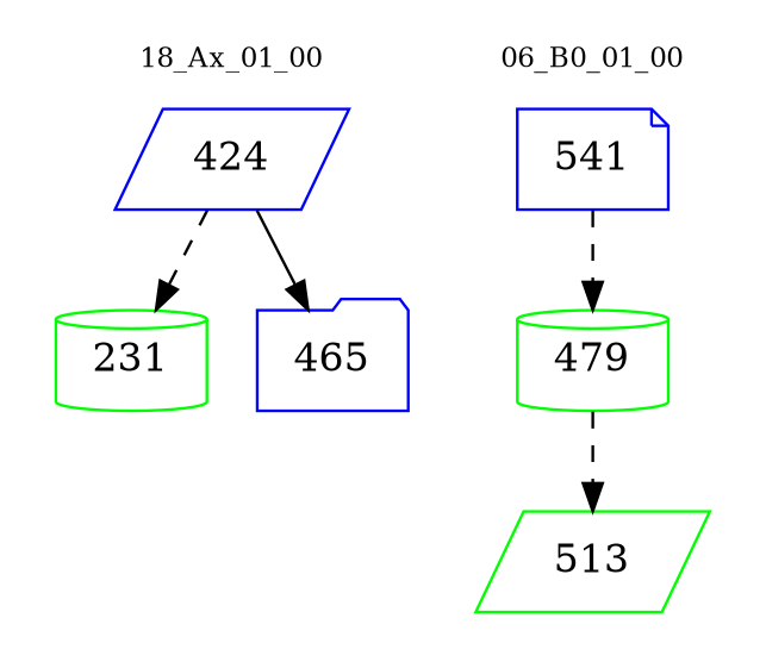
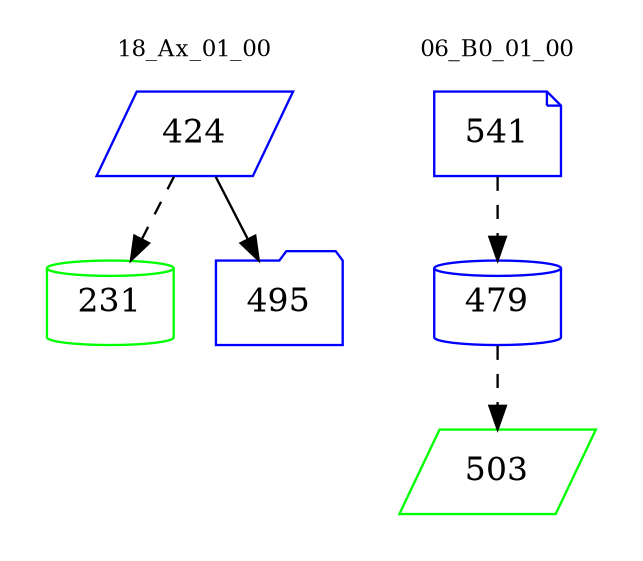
  digraph {
    node [color=blue shape=parallelogram]
    edge [color=black style=dashed]
    n1 [label=424]
    n2 [color=green label=231 shape=cylinder]
-   n3 [label=465 shape=folder]
-   n4 [color=green label=479 shape=cylinder]
+   n3 [label=495 shape=folder]
+   n4 [label=479 shape=cylinder]
    n5 [label=541 shape=note]
-   n6 [color=green label=513]
+   n6 [color=green label=503]
    subgraph cluster_1 {
      color=white
      fontsize=10
      label="18_Ax_01_00"
      n1
      n2
      n3
    }
    subgraph cluster_2 {
      color=white
      fontsize=10
      label="06_B0_01_00"
      n4
      n5
      n6
    }
    n1 -> n2
    n1 -> n3 [style=solid]
    n4 -> n6
    n5 -> n4
  }
